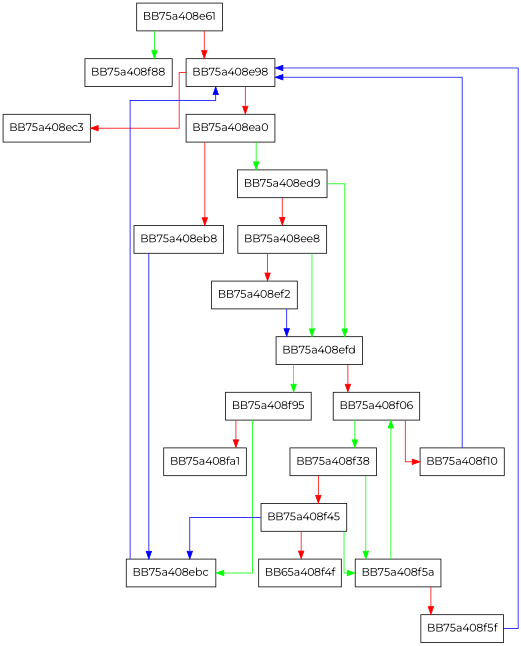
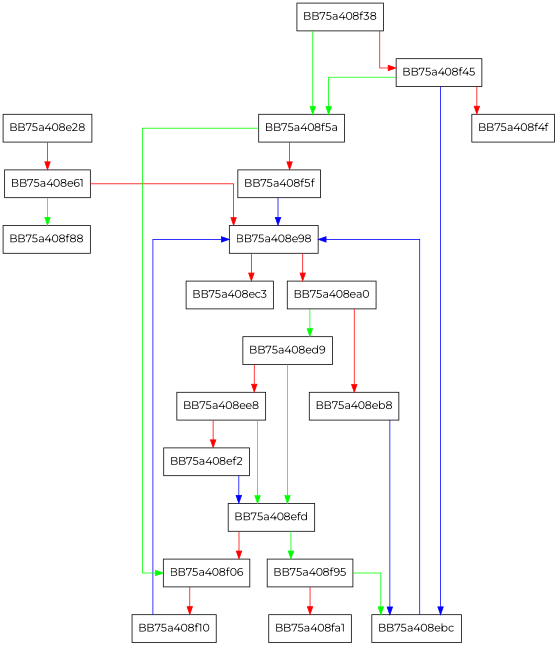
  digraph {
    fontname=Montserrat
    splines=ortho
    node [fontname=Montserrat shape=box]
    edge [color=red fontname=Montserrat]
+   BB75a408e28
    BB75a408e61
    BB75a408f88
    BB75a408e98
    BB75a408ec3
    BB75a408ea0
    BB75a408ed9
    BB75a408eb8
    BB75a408efd
    BB75a408ee8
    BB75a408ebc
    BB75a408f95
    BB75a408f06
    BB75a408ef2
    BB75a408fa1
    BB75a408f38
    BB75a408f10
    BB75a408f5a
    BB75a408f45
    BB75a408f5f
-   BB75a408f4f [label=BB65a408f4f]
+   BB75a408f4f
+   BB75a408e28 -> BB75a408e61
    BB75a408e61 -> BB75a408f88 [color=green]
    BB75a408e61 -> BB75a408e98
    BB75a408e98 -> BB75a408ec3
    BB75a408e98 -> BB75a408ea0
    BB75a408ea0 -> BB75a408ed9 [color=green]
    BB75a408ea0 -> BB75a408eb8
    BB75a408ed9 -> BB75a408efd [color=green]
    BB75a408ed9 -> BB75a408ee8
    BB75a408eb8 -> BB75a408ebc [color=blue]
    BB75a408efd -> BB75a408f95 [color=green]
    BB75a408efd -> BB75a408f06
    BB75a408ee8 -> BB75a408efd [color=green]
    BB75a408ee8 -> BB75a408ef2
    BB75a408ebc -> BB75a408e98 [color=blue]
    BB75a408f95 -> BB75a408ebc [color=green]
    BB75a408f95 -> BB75a408fa1
-   BB75a408f06 -> BB75a408f38 [color=green]
    BB75a408f06 -> BB75a408f10
    BB75a408ef2 -> BB75a408efd [color=blue]
    BB75a408f38 -> BB75a408f5a [color=green]
    BB75a408f38 -> BB75a408f45
    BB75a408f10 -> BB75a408e98 [color=blue]
    BB75a408f5a -> BB75a408f06 [color=green]
    BB75a408f5a -> BB75a408f5f
    BB75a408f45 -> BB75a408ebc [color=blue]
    BB75a408f45 -> BB75a408f5a [color=green]
    BB75a408f45 -> BB75a408f4f
    BB75a408f5f -> BB75a408e98 [color=blue]
  }
